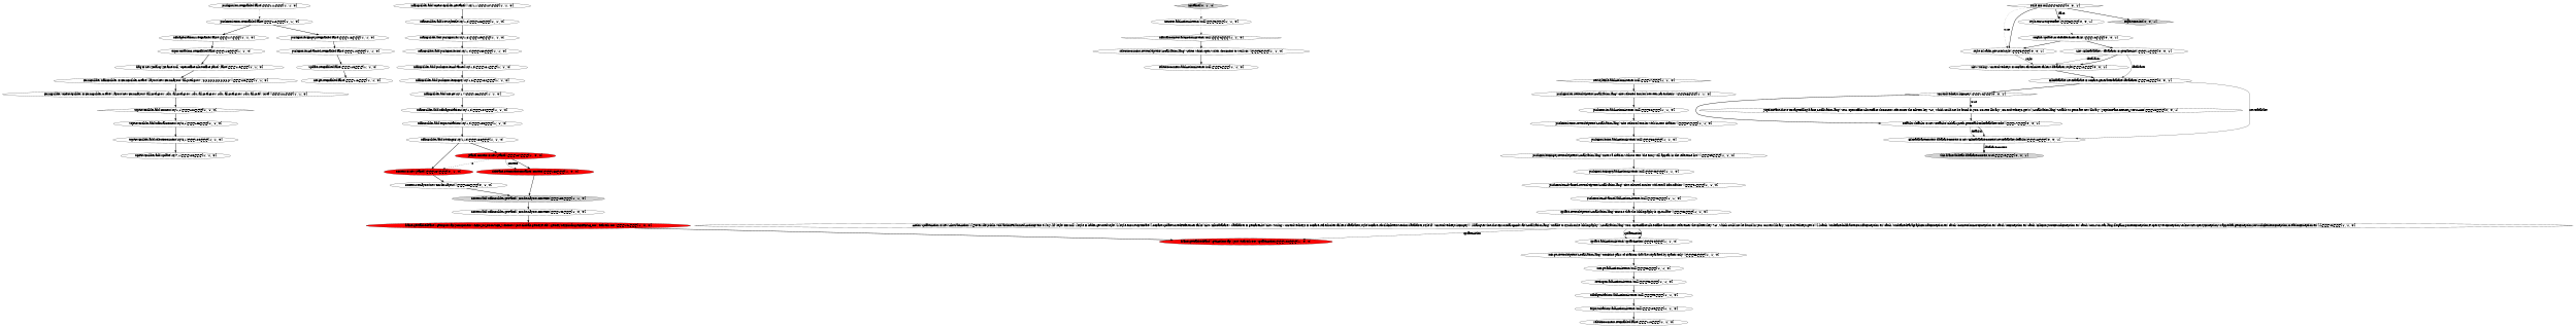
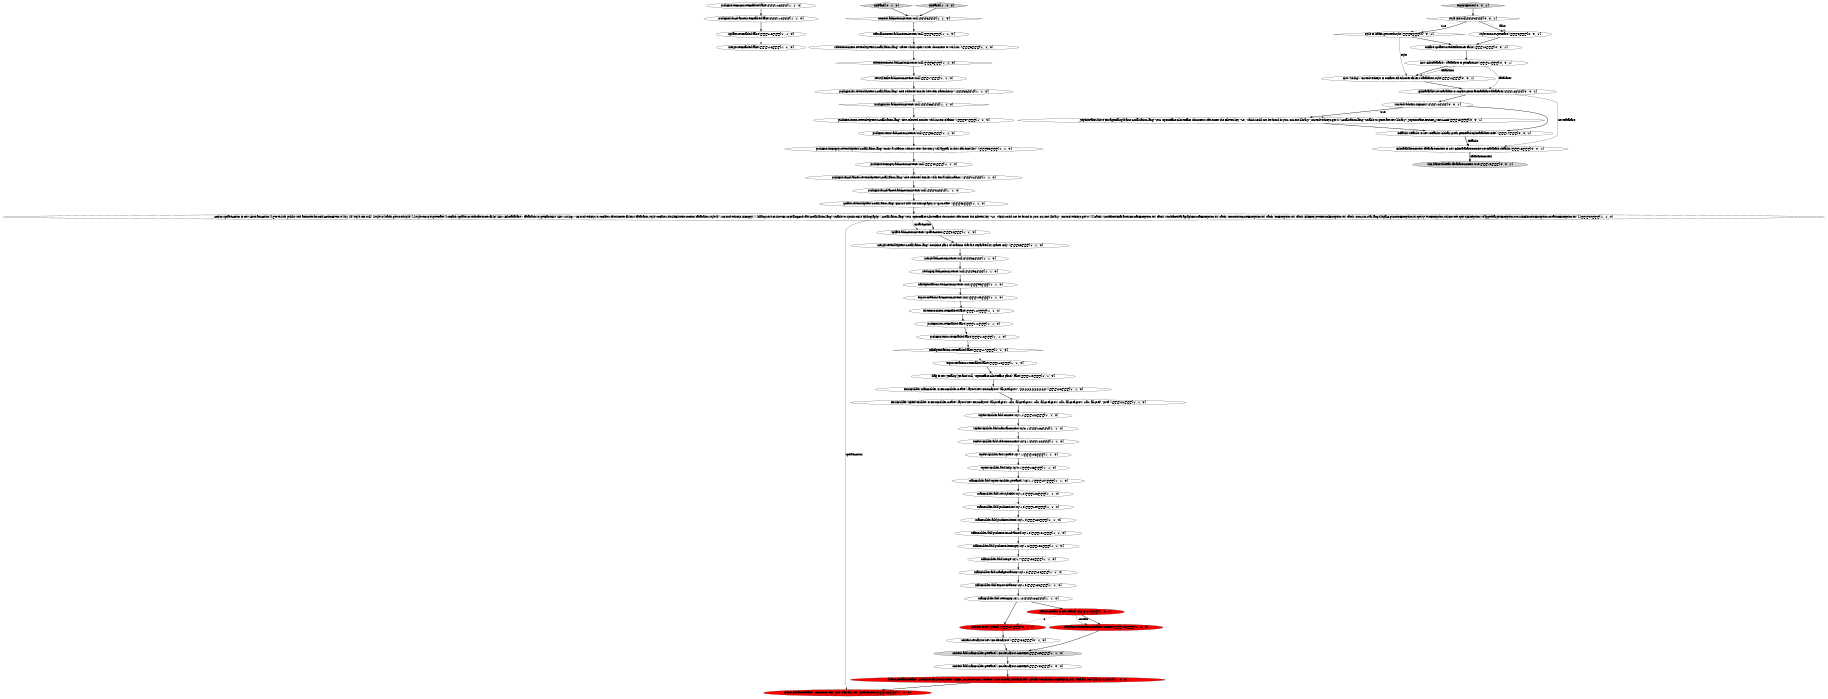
  digraph {
    node [fillcolor=white shape=ellipse style=filled]
    edge [style=bold]
    n1 [label="merge.setEnabled(false)@@@116@@@['1', '1', '0']"]
-   n2 [label="manageCitations.setEnabled(false)@@@117@@@['1', '1', '0']"]
+   n2 [label="manageCitations.setEnabled(false)@@@117@@@['1', '1', '0']" shape=diamond]
    n3 [label="exportCitations.setEnabled(false)@@@118@@@['1', '1', '0']"]
    n4 [fillcolor=red label="frame.getTabbedPane().getActionMap().put(\"Refresh OO\",updateAction)@@@142@@@['1', '0', '0']"]
    n5 [label="selectDocument.setEnabled(false)@@@110@@@['1', '1', '0']"]
    n6 [label="pushEntries.setEnabled(false)@@@111@@@['1', '1', '0']"]
    n7 [label="pushEntriesInt.setEnabled(false)@@@112@@@['1', '1', '0']"]
    n8 [label="mainBuilder.add(pushEntriesInt).xy(1,4)@@@130@@@['1', '1', '0']"]
    n9 [label="mainBuilder.add(pushEntriesAdvanced).xy(1,5)@@@131@@@['1', '1', '0']"]
    n10 [label="mainBuilder.add(pushEntriesEmpty).xy(1,6)@@@132@@@['1', '1', '0']"]
    n11 [label="mainBuilder.add(merge).xy(1,7)@@@133@@@['1', '1', '0']"]
-   n12 [label="connect.addActionListener(null)@@@3@@@['1', '1', '0']"]
-   n13 [label="manualConnect.addActionListener(null)@@@4@@@['1', '1', '0']" shape=diamond]
+   n12 [label="connect.addActionListener(null)@@@3@@@['1', '1', '0']" shape=diamond]
+   n13 [label="manualConnect.addActionListener(null)@@@4@@@['1', '1', '0']"]
    n14 [label="selectDocument.setToolTipText(Localization.lang(\"Select which open Writer document to work on\"))@@@5@@@['1', '1', '0']"]
    n15 [label="ooBase.updateSortedReferenceMarks()@@@10@@@['0', '0', '1']"]
    n16 [label="List<BibDatabase> databases = getBaseList()@@@11@@@['0', '0', '1']"]
    n17 [label="List<String> unresolvedKeys = ooBase.refreshCiteMarkers(databases,style)@@@12@@@['0', '0', '1']"]
    n18 [label="BibDatabase newDatabase = ooBase.generateDatabase(databases)@@@13@@@['0', '0', '1']"]
-   n19 [label="!unresolvedKeys.isEmpty()@@@14@@@['0', '0', '1']" shape=diamond]
+   n19 [label="!unresolvedKeys.isEmpty()@@@14@@@['0', '0', '1']"]
    n20 [label="BibDatabaseContext databaseContext = new BibDatabaseContext(newDatabase,defaults)@@@18@@@['0', '0', '1']"]
    n21 [label="FormBuilder mainBuilder = FormBuilder.create().layout(new FormLayout(\"fill:pref:grow\",\"p,p,p,p,p,p,p,p,p,p,p\"))@@@120@@@['1', '1', '0']"]
    n22 [label="FormBuilder topRowBuilder = FormBuilder.create().layout(new FormLayout(\"fill:pref:grow, 1dlu, fill:pref:grow, 1dlu, fill:pref:grow, 1dlu, fill:pref:grow, 1dlu, fill:pref\",\"pref\"))@@@121@@@['1', '1', '0']"]
-   n23 [label="topRowBuilder.add(connect).xy(1,1)@@@122@@@['1', '1', '0']" shape=diamond]
-   n24 [label="pushEntries.addActionListener(null)@@@36@@@['1', '1', '0']"]
+   n23 [label="topRowBuilder.add(connect).xy(1,1)@@@122@@@['1', '1', '0']"]
+   n24 [label="pushEntries.addActionListener(null)@@@36@@@['1', '1', '0']" shape=diamond]
    n25 [label="pushEntriesInt.setToolTipText(Localization.lang(\"Cite selected entries with in-text citation\"))@@@37@@@['1', '1', '0']"]
    n26 [label="pushEntriesInt.addActionListener(null)@@@38@@@['1', '1', '0']"]
    n27 [label="pushEntriesEmpty.setToolTipText(Localization.lang(\"Insert a citation without text (the entry will appear in the reference list)\"))@@@39@@@['1', '1', '0']"]
    n28 [label="pushEntriesEmpty.addActionListener(null)@@@40@@@['1', '1', '0']"]
    n29 [label="mainBuilder.add(settingsB).xy(1,10)@@@136@@@['1', '1', '0']"]
    n30 [fillcolor=red label="JPanel content = new JPanel()@@@137@@@['1', '0', '0']"]
    n31 [fillcolor=red label="content = new JPanel()@@@137@@@['0', '1', '0']"]
    n32 [fillcolor=red label="sidePane.setContentContainer(content)@@@138@@@['1', '0', '0']"]
    n33 [label="content.setLayout(new BorderLayout())@@@138@@@['0', '1', '0']"]
    n34 [label="mainBuilder.add(manageCitations).xy(1,8)@@@134@@@['1', '1', '0']"]
    n35 [label="mainBuilder.add(exportCitations).xy(1,9)@@@135@@@['1', '1', '0']"]
    n36 [label="exportCitations.addActionListener(null)@@@109@@@['1', '1', '0']"]
-   n37 [label="style = loader.getUsedStyle()@@@5@@@['0', '0', '1']"]
+   n37 [label="style = loader.getUsedStyle()@@@5@@@['0', '0', '1']" shape=diamond]
    n38 [label="pushEntriesEmpty.setEnabled(false)@@@113@@@['1', '1', '0']"]
    n39 [label="pushEntriesAdvanced.setEnabled(false)@@@114@@@['1', '1', '0']"]
    n40 [label="pushEntries.setToolTipText(Localization.lang(\"Cite selected entries between parenthesis\"))@@@35@@@['1', '1', '0']"]
    n41 [label="manageCitations.addActionListener(null)@@@99@@@['1', '1', '0']"]
-   n42 [label="setStyleFile.addActionListener(null)@@@17@@@['1', '1', '0']" shape=diamond]
+   n42 [label="setStyleFile.addActionListener(null)@@@17@@@['1', '1', '0']"]
    n43 [label="pushEntriesAdvanced.setToolTipText(Localization.lang(\"Cite selected entries with extra information\"))@@@41@@@['1', '1', '0']"]
    n44 [label="pushEntriesAdvanced.addActionListener(null)@@@42@@@['1', '1', '0']"]
    n45 [fillcolor=lightgray label="content.add(mainBuilder.getPanel(),BorderLayout.CENTER)@@@139@@@['1', '1', '0']"]
    n46 [label="content.add(mainBuilder.getPanel(),BorderLayout.CENTER)@@@140@@@['1', '0', '0']"]
    n47 [label="update.setEnabled(false)@@@115@@@['1', '1', '0']"]
    n48 [label="mainBuilder.add(setStyleFile).xy(1,2)@@@128@@@['1', '1', '0']"]
    n49 [label="mainBuilder.add(pushEntries).xy(1,3)@@@129@@@['1', '1', '0']"]
    n50 [label="topRowBuilder.add(update).xy(7,1)@@@125@@@['1', '1', '0']"]
+   n51 [label="topRowBuilder.add(help).xy(9,1)@@@126@@@['1', '1', '0']"]
    n52 [label="mainBuilder.add(topRowBuilder.getPanel()).xy(1,1)@@@127@@@['1', '1', '0']"]
    n53 [fillcolor=red label="frame.getTabbedPane().getInputMap(JComponent.WHEN_IN_FOCUSED_WINDOW).put(Globals.getKeyPrefs().getKey(KeyBinding.REFRESH_OO),\"Refresh OO\")@@@141@@@['1', '0', '0']"]
-   n54 [label="selectDocument.addActionListener(null)@@@6@@@['1', '1', '0']"]
+   n54 [label="selectDocument.addActionListener(null)@@@6@@@['1', '1', '0']" shape=diamond]
    n55 [label="Defaults defaults = new Defaults(Globals.prefs.getDefaultBibDatabaseMode())@@@17@@@['0', '0', '1']"]
    n56 [label="JOptionPane.showMessageDialog(frame,Localization.lang(\"Your OpenOffice/LibreOffice document references the BibTeX key '%0', which could not be found in your current library.\",unresolvedKeys.get(0)),Localization.lang(\"Unable to generate new library\"),JOptionPane.ERROR_MESSAGE)@@@15@@@['0', '0', '1']"]
    n57 [label="style == null@@@4@@@['0', '0', '1']" shape=diamond]
    n58 [label="style.ensureUpToDate()@@@8@@@['0', '0', '1']"]
    n59 [label="diag = new JDialog((JFrame)null,\"OpenOffice/LibreOffice panel\",false)@@@119@@@['1', '1', '0']"]
    n60 [fillcolor=lightgray label="this.frame.addTab(databaseContext,true)@@@19@@@['0', '0', '1']"]
    n61 [label="topRowBuilder.add(selectDocument).xy(5,1)@@@124@@@['1', '1', '0']"]
    n62 [label="topRowBuilder.add(manualConnect).xy(3,1)@@@123@@@['1', '1', '0']"]
    n63 [fillcolor=lightgray label="initPanel['0', '1', '0']" shape=diamond]
    n64 [label="Action updateAction = new AbstractAction(){@Override public void actionPerformed(ActionEvent e){try {if (style == null) {style = loader.getUsedStyle()}{style.ensureUpToDate()}ooBase.updateSortedReferenceMarks()List<BibDatabase> databases = getBaseList()List<String> unresolvedKeys = ooBase.refreshCiteMarkers(databases,style)ooBase.rebuildBibTextSection(databases,style)if (!unresolvedKeys.isEmpty()) {dialogService.showErrorDialogAndWait(Localization.lang(\"Unable to synchronize bibliography\"),Localization.lang(\"Your OpenOffice/LibreOffice document references the BibTeX key '%0', which could not be found in your current library.\",unresolvedKeys.get(0)))}}catch (UndefinedCharacterFormatException ex) catch (UndefinedParagraphFormatException ex) catch (ConnectionLostException ex) catch (IOException ex) catch (BibEntryNotFoundException ex) catch (com.sun.star.lang.IllegalArgumentException|PropertyVetoException|UnknownPropertyException|WrappedTargetException|NoSuchElementException|CreationException ex) }}@@@44@@@['1', '1', '0']"]
    n65 [label="update.addActionListener(updateAction)@@@84@@@['1', '1', '0']"]
    n66 [label="merge.setToolTipText(Localization.lang(\"Combine pairs of citations that are separated by spaces only\"))@@@85@@@['1', '1', '0']"]
    n67 [label="settingsB.addActionListener(null)@@@98@@@['1', '1', '0']"]
    n68 [fillcolor=lightgray label="exportEntries['0', '0', '1']" shape=diamond]
    n69 [label="update.setToolTipText(Localization.lang(\"Ensure that the bibliography is up-to-date\"))@@@43@@@['1', '1', '0']"]
    n70 [label="merge.addActionListener(null)@@@86@@@['1', '1', '0']"]
-   n2 -> n3
+   n71 [fillcolor=lightgray label="initPanel['1', '0', '0']" shape=diamond]
+   n2 -> n3 [style=dotted]
    n3 -> n59
-   n6 -> n7 [style=dotted]
+   n5 -> n6
+   n6 -> n7
    n7 -> n2
-   n7 -> n38
    n8 -> n9
    n9 -> n10
    n10 -> n11
    n11 -> n34
-   n12 -> n13 [style=dotted]
+   n12 -> n13
    n13 -> n14
    n14 -> n54
    n15 -> n16
    n16 -> n17 [label=databases style=solid]
    n16 -> n17
    n16 -> n18 [label=databases style=solid]
    n17 -> n18
    n18 -> n19
    n18 -> n20 [label=newDatabase style=solid]
    n19 -> n55
    n19 -> n56
    n19 -> n56 [label=true style=dotted]
    n20 -> n60
    n20 -> n60 [label=databaseContext style=solid]
    n21 -> n22
    n22 -> n23
    n23 -> n62
    n24 -> n25
    n25 -> n26
    n26 -> n27
    n27 -> n28
    n28 -> n43
    n29 -> n30
    n29 -> n31
    n30 -> n31 [label=0 style=dashed]
    n30 -> n32
    n30 -> n32 [label=content style=solid]
    n31 -> n33
    n32 -> n45
    n33 -> n45
    n34 -> n35
    n35 -> n29
    n36 -> n5
-   n15 -> n37
+   n37 -> n15
    n37 -> n17 [label=style style=solid]
    n38 -> n39
    n39 -> n47
    n40 -> n24
    n41 -> n36
    n42 -> n40
    n43 -> n44
    n44 -> n69
    n45 -> n46
    n46 -> n53
-   n47 -> n1
+   n47 -> n1 [style=dotted]
    n48 -> n49
    n49 -> n8
+   n50 -> n51
+   n51 -> n52
    n52 -> n48
    n53 -> n4
+   n54 -> n42
    n55 -> n20 [label=defaults style=solid]
    n55 -> n20
    n56 -> n55
    n57 -> n37 [label=true style=dotted]
    n57 -> n37
    n57 -> n58
    n57 -> n58 [label=false style=dotted]
-   n58 -> n15 [style=dotted]
+   n58 -> n15
    n59 -> n21
    n61 -> n50
    n62 -> n61
-   n63 -> n12 [style=dotted]
+   n63 -> n12
    n64 -> n4 [label=updateAction style=solid]
    n64 -> n65 [label=updateAction style=solid]
    n64 -> n65
    n65 -> n66
    n66 -> n70
    n67 -> n41
-   n57 -> n68
+   n68 -> n57
    n69 -> n64
    n70 -> n67
+   n71 -> n12
  }
